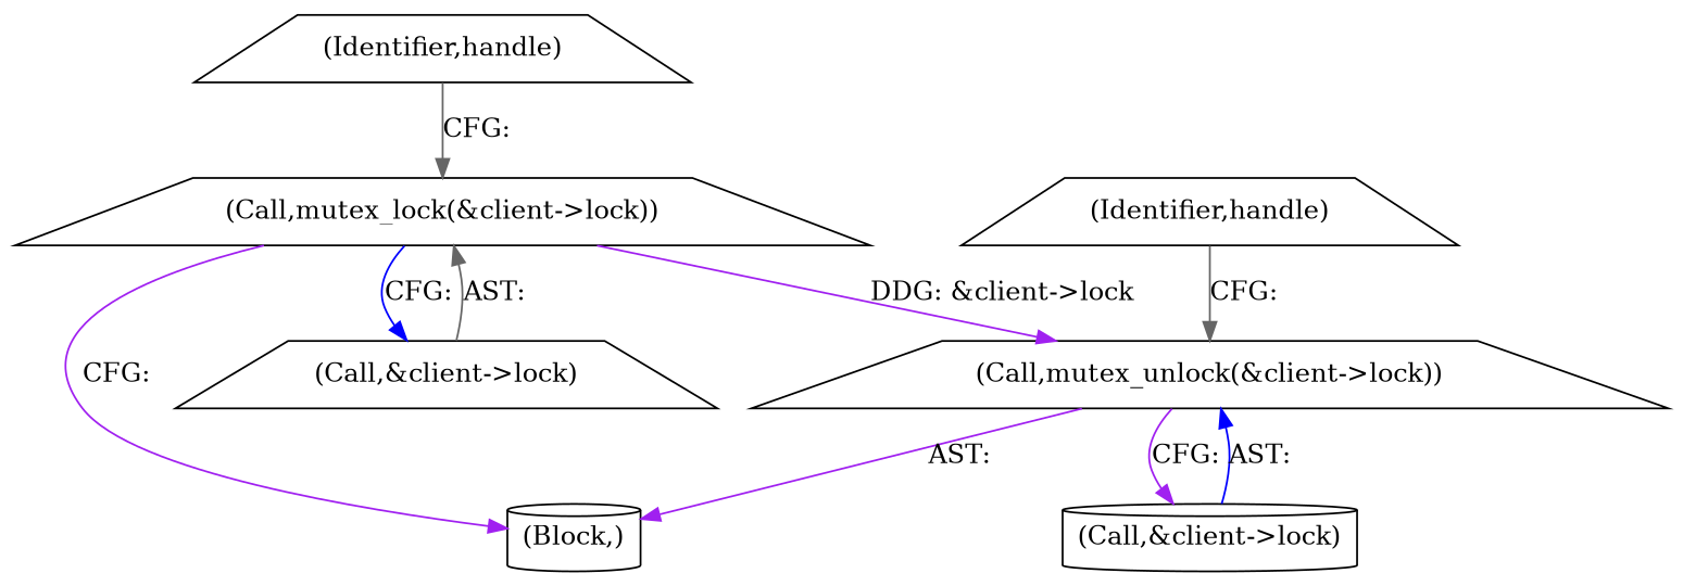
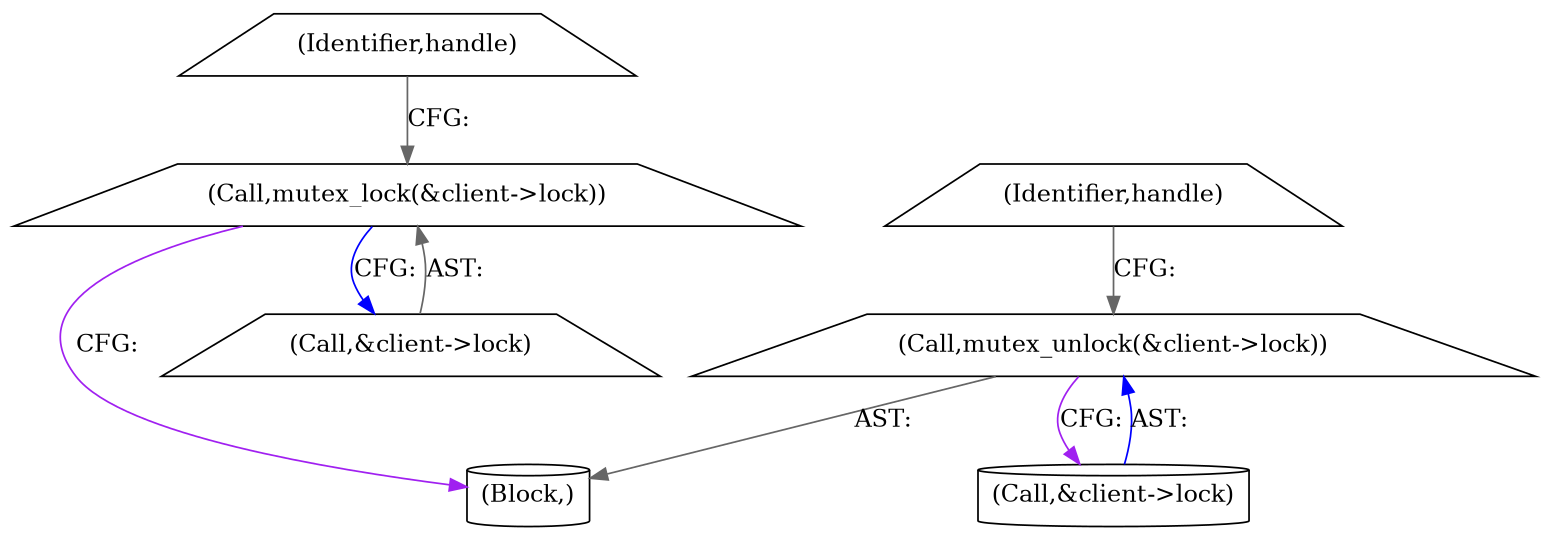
  digraph {
    node [shape=trapezium]
    edge [color=purple]
    n1 [label="(Call,mutex_lock(&client->lock))"]
    n2 [label="(Call,mutex_unlock(&client->lock))"]
    n3 [label="(Call,&client->lock)"]
    n4 [label="(Block,)" shape=cylinder]
    n5 [label="(Call,&client->lock)" shape=cylinder]
    n6 [label="(Identifier,handle)"]
    n7 [label="(Identifier,handle)"]
-   n1 -> n2 [label="DDG: &client->lock"]
    n1 -> n3 [color=blue label="CFG: "]
    n1 -> n4 [label="CFG: "]
-   n2 -> n4 [label="AST: "]
+   n2 -> n4 [color=gray40 label="AST: "]
    n2 -> n5 [label="CFG: "]
    n3 -> n1 [color=gray40 label="AST: "]
    n5 -> n2 [color=blue label="AST: "]
    n6 -> n2 [color=gray40 label="CFG: "]
    n7 -> n1 [color=gray40 label="CFG: "]
  }
